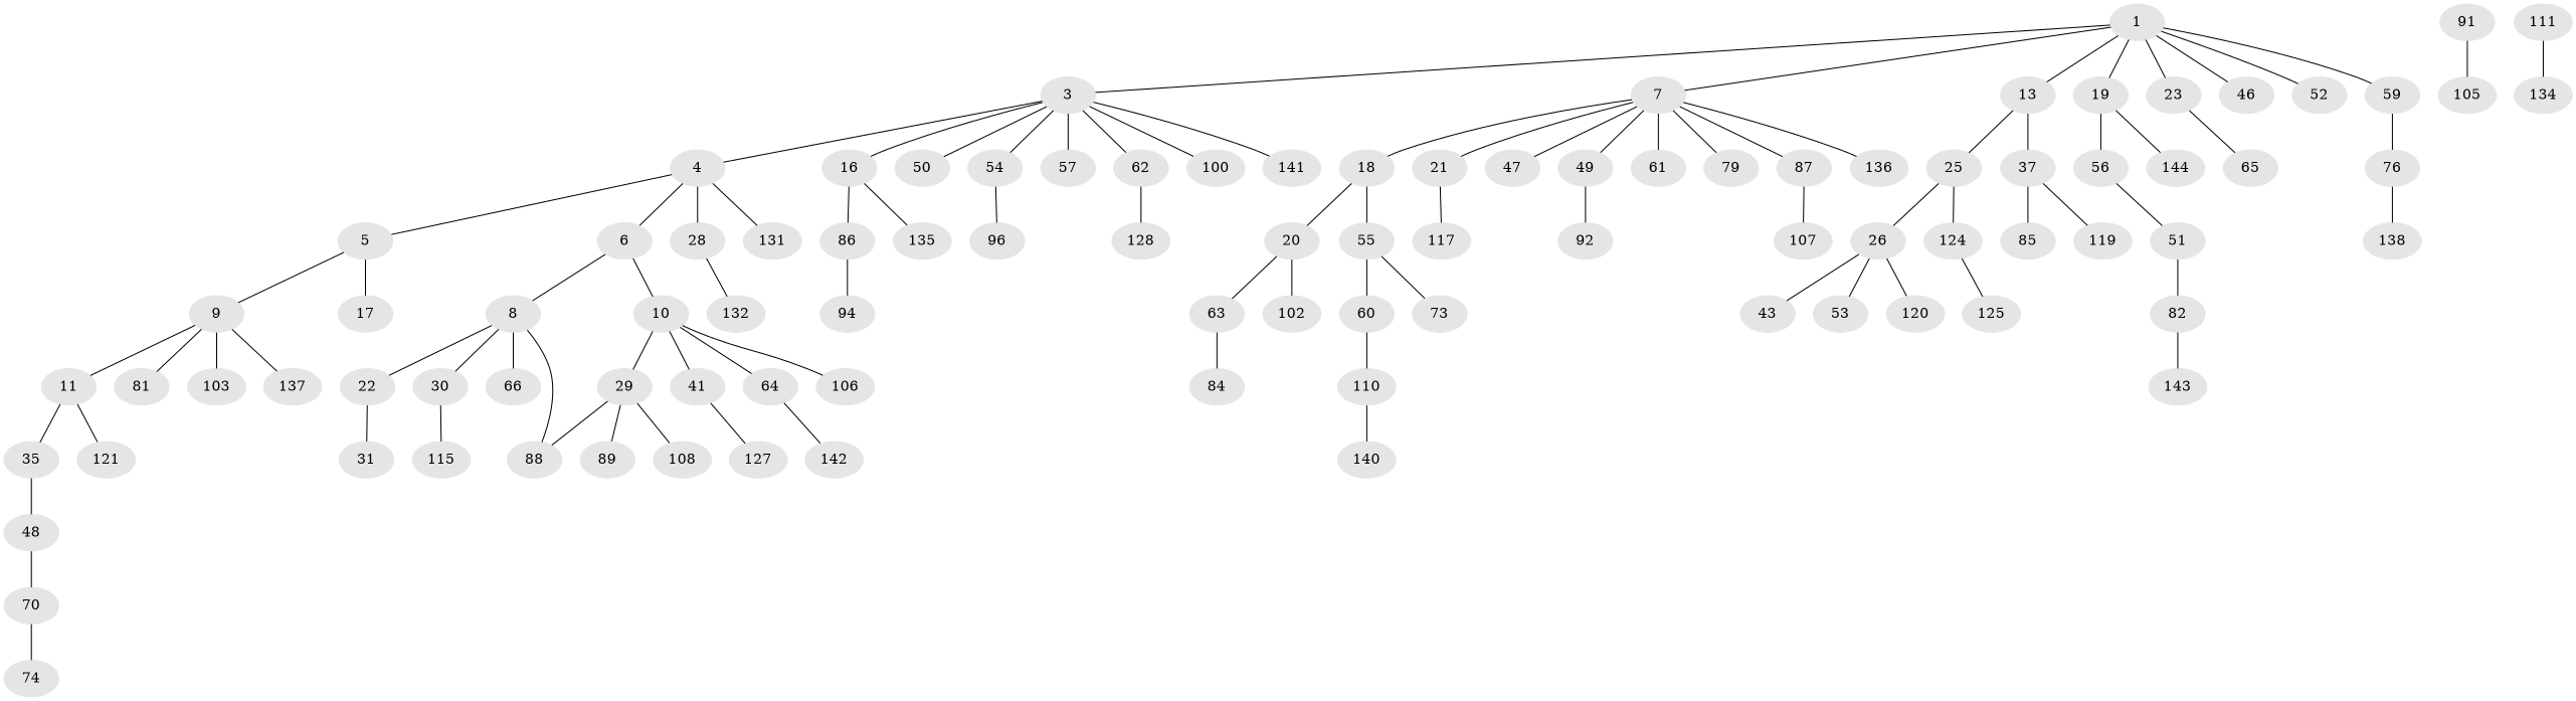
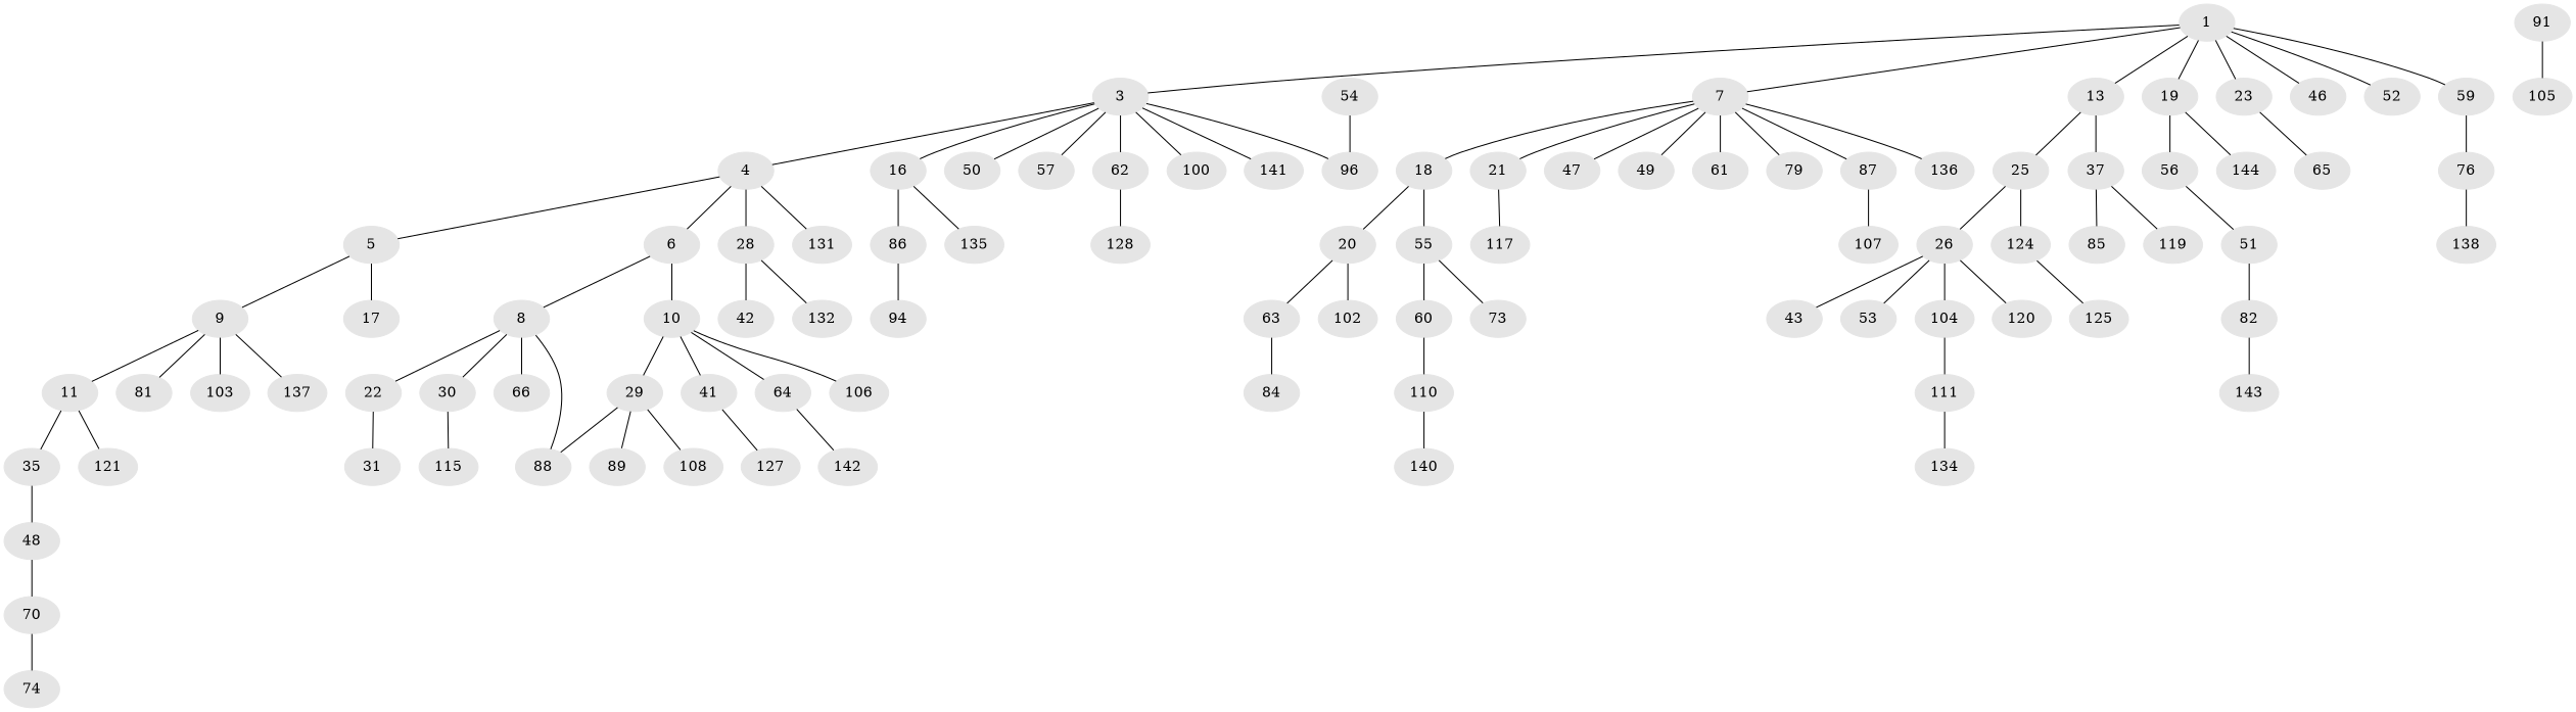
  graph {
    node [color=gray90 style=filled]
    1 [super="+2"]
    3 [super="+15"]
    7 [super="+12"]
    13
    19 [super="+24"]
    23 [super="+34"]
    46
    52 [super="+109"]
    59
    4 [super="+36"]
    16 [super="+27"]
    50 [super="+80"]
    54
    57
    62
    100
    141
    18 [super="+72"]
    21 [super="+101"]
    47 [super="+93"]
    49
    61 [super="+98"]
    79 [super="+114"]
    87 [super="+99"]
    136
    25 [super="+69"]
    37 [super="+68"]
    56
    144
    65
    76 [super="+126"]
    5 [super="+14"]
    6 [super="+78"]
    28 [super="+45"]
    131
    86
    135
    96
    128
    9 [super="+77"]
    17
    8
    10 [super="+33"]
+   42
    132
    11 [super="+130"]
    81
    103
    137
    22 [super="+32"]
    30 [super="+40"]
    66
    88
    29 [super="+51"]
    41 [super="+113"]
    64 [super="+71"]
    106 [super="+122"]
    20 [super="+44"]
    55 [super="+133"]
    117
-   92
    107
    31
    115 [super="+123"]
    91 [super="+139"]
    105
    35
    121
    89 [super="+116"]
    108
    127
    142
    48
    26 [super="+39"]
    124
    85 [super="+90"]
    119
    94
    63 [super="+83"]
    102
    60 [super="+75"]
    73 [super="+95"]
    n83 [label=51 super="+97"]
    84 [super="+118"]
    43
    53 [super="+67"]
+   104 [super="+112"]
    120 [super="+129"]
    125
    111
    70
    74
    110
    82
    143
    138
    140
    134
    1 -- 3
    1 -- 7
    1 -- 13
    1 -- 19
    1 -- 23
    1 -- 46
    1 -- 52
    1 -- 59
    3 -- 4
    3 -- 16
    3 -- 50
-   3 -- 54
+   3 -- 96
    3 -- 57
    3 -- 62
    3 -- 100
    3 -- 141
    7 -- 18
    7 -- 21
    7 -- 47
    7 -- 49
    7 -- 61
    7 -- 79
    7 -- 87
    7 -- 136
    13 -- 25
    13 -- 37
    19 -- 56
    19 -- 144
    23 -- 65
    59 -- 76
    4 -- 5
    4 -- 6
    4 -- 28
    4 -- 131
    16 -- 86
    16 -- 135
    54 -- 96
    62 -- 128
    18 -- 20
    18 -- 55
    21 -- 117
-   49 -- 92
    87 -- 107
    25 -- 26
    25 -- 124
    37 -- 85
    37 -- 119
    56 -- n83
    76 -- 138
    5 -- 9
    5 -- 17
    6 -- 8
    6 -- 10
+   28 -- 42
    28 -- 132
    86 -- 94
    9 -- 11
    9 -- 81
    9 -- 103
    9 -- 137
    8 -- 22
    8 -- 30
    8 -- 66
    8 -- 88
    10 -- 29
    10 -- 41
    10 -- 64
    10 -- 106
    11 -- 35
    11 -- 121
    22 -- 31
    30 -- 115
    29 -- 88
    29 -- 89
    29 -- 108
    41 -- 127
    64 -- 142
    20 -- 63
    20 -- 102
    55 -- 60
    55 -- 73
    91 -- 105
    35 -- 48
    48 -- 70
    26 -- 43
    26 -- 53
+   26 -- 104
    26 -- 120
    124 -- 125
    63 -- 84
    60 -- 110
    n83 -- 82
+   104 -- 111
    111 -- 134
    70 -- 74
    110 -- 140
    82 -- 143
  }
